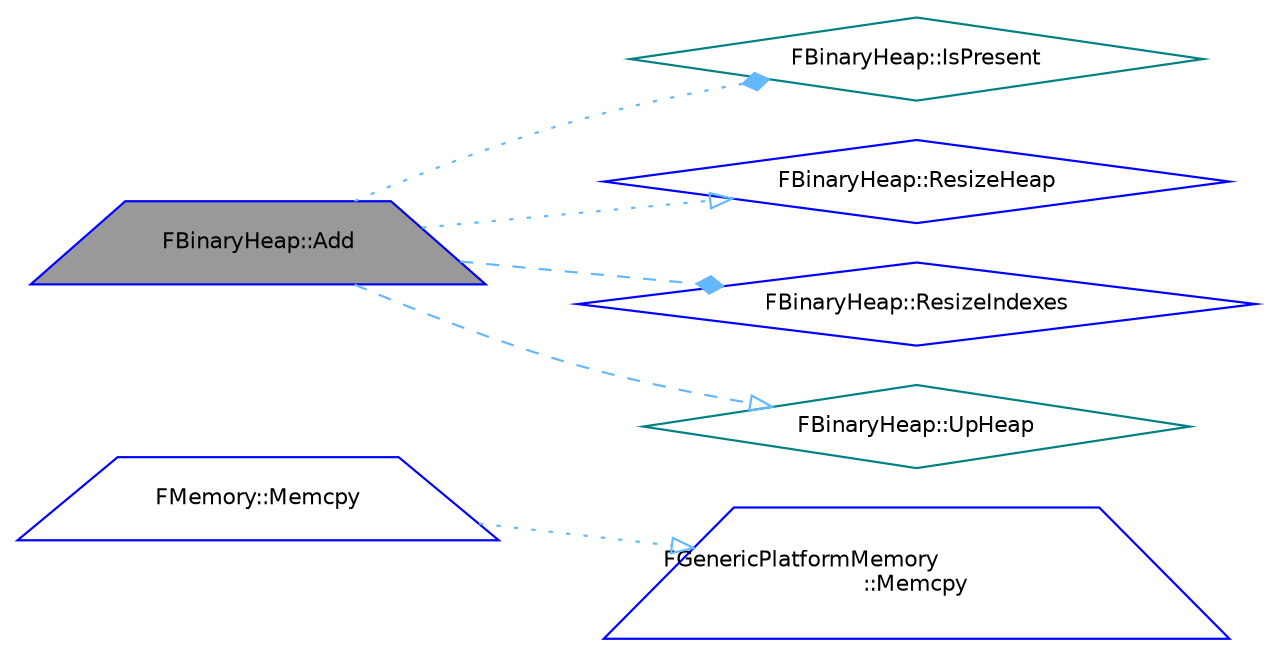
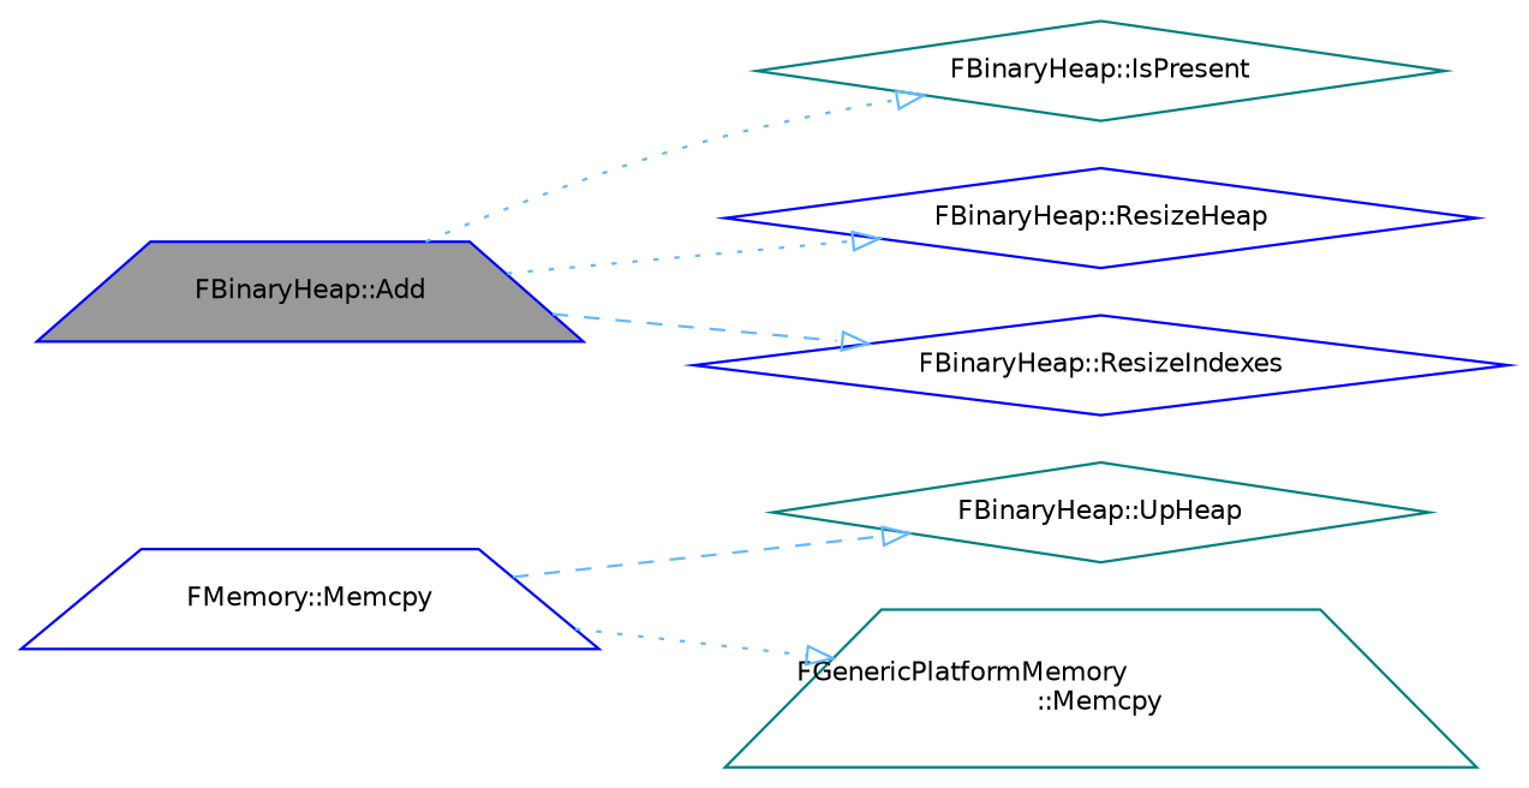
  digraph {
    rankdir=LR
    node [color=blue fillcolor=white fontname=Helvetica fontsize=10 shape=diamond style=filled]
    edge [arrowhead=onormal color=steelblue1 fontname=Helvetica fontsize=10 labelfontname=Helvetica labelfontsize=10 style=dotted]
    n1 [fillcolor=grey60 fontcolor=black height=0.2 label="FBinaryHeap::Add" shape=trapezium width=0.4]
    n2 [color=teal height=0.2 label="FBinaryHeap::IsPresent" width=0.4]
    n3 [height=0.2 label="FBinaryHeap::ResizeHeap" width=0.4]
    n4 [height=0.2 label="FBinaryHeap::ResizeIndexes" width=0.4]
    n5 [color=teal height=0.2 label="FBinaryHeap::UpHeap" width=0.4]
    n6 [height=0.2 label="FMemory::Memcpy" shape=trapezium width=0.4]
-   n7 [height=0.2 label="FGenericPlatformMemory\l::Memcpy" shape=trapezium width=0.4]
-   n1 -> n2 [arrowhead=diamond]
+   n7 [color=teal height=0.2 label="FGenericPlatformMemory\l::Memcpy" shape=trapezium width=0.4]
+   n1 -> n2
    n1 -> n3
-   n1 -> n4 [arrowhead=diamond style=dashed]
-   n1 -> n5 [style=dashed]
+   n1 -> n4 [style=dashed]
+   n6 -> n5 [style=dashed]
    n6 -> n7
  }
